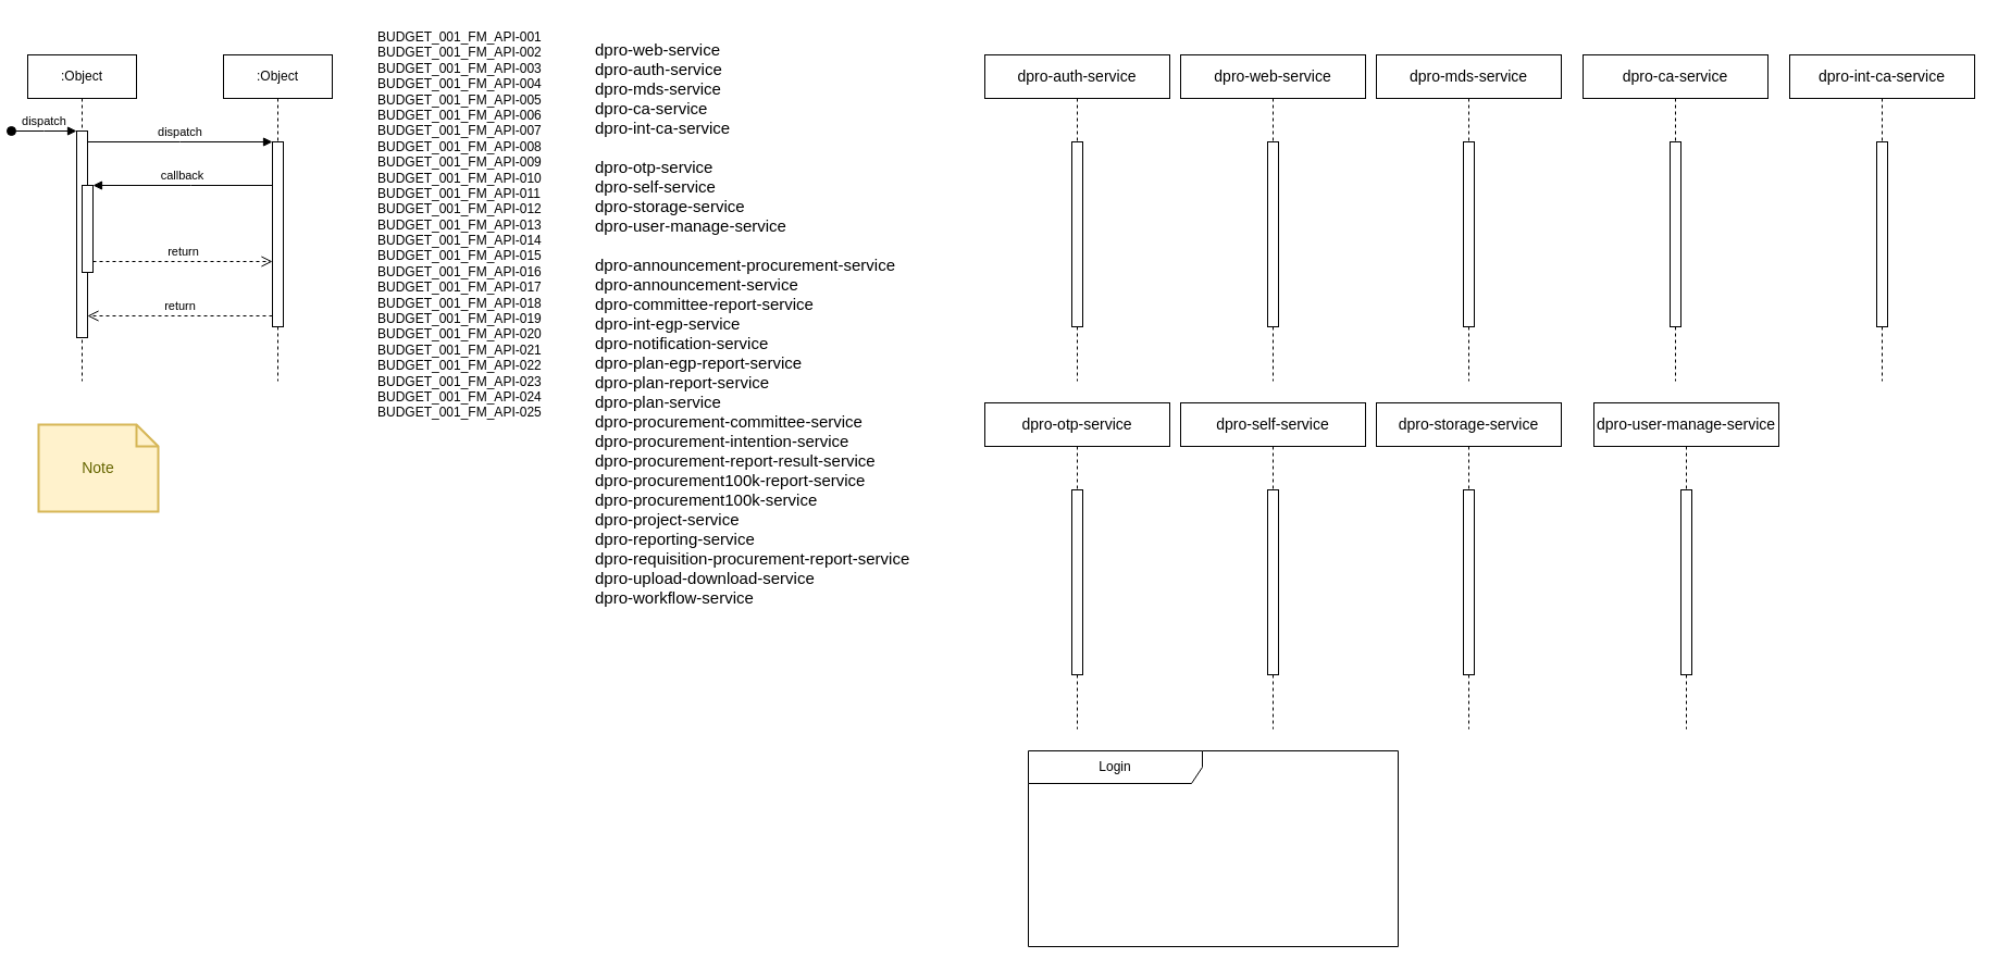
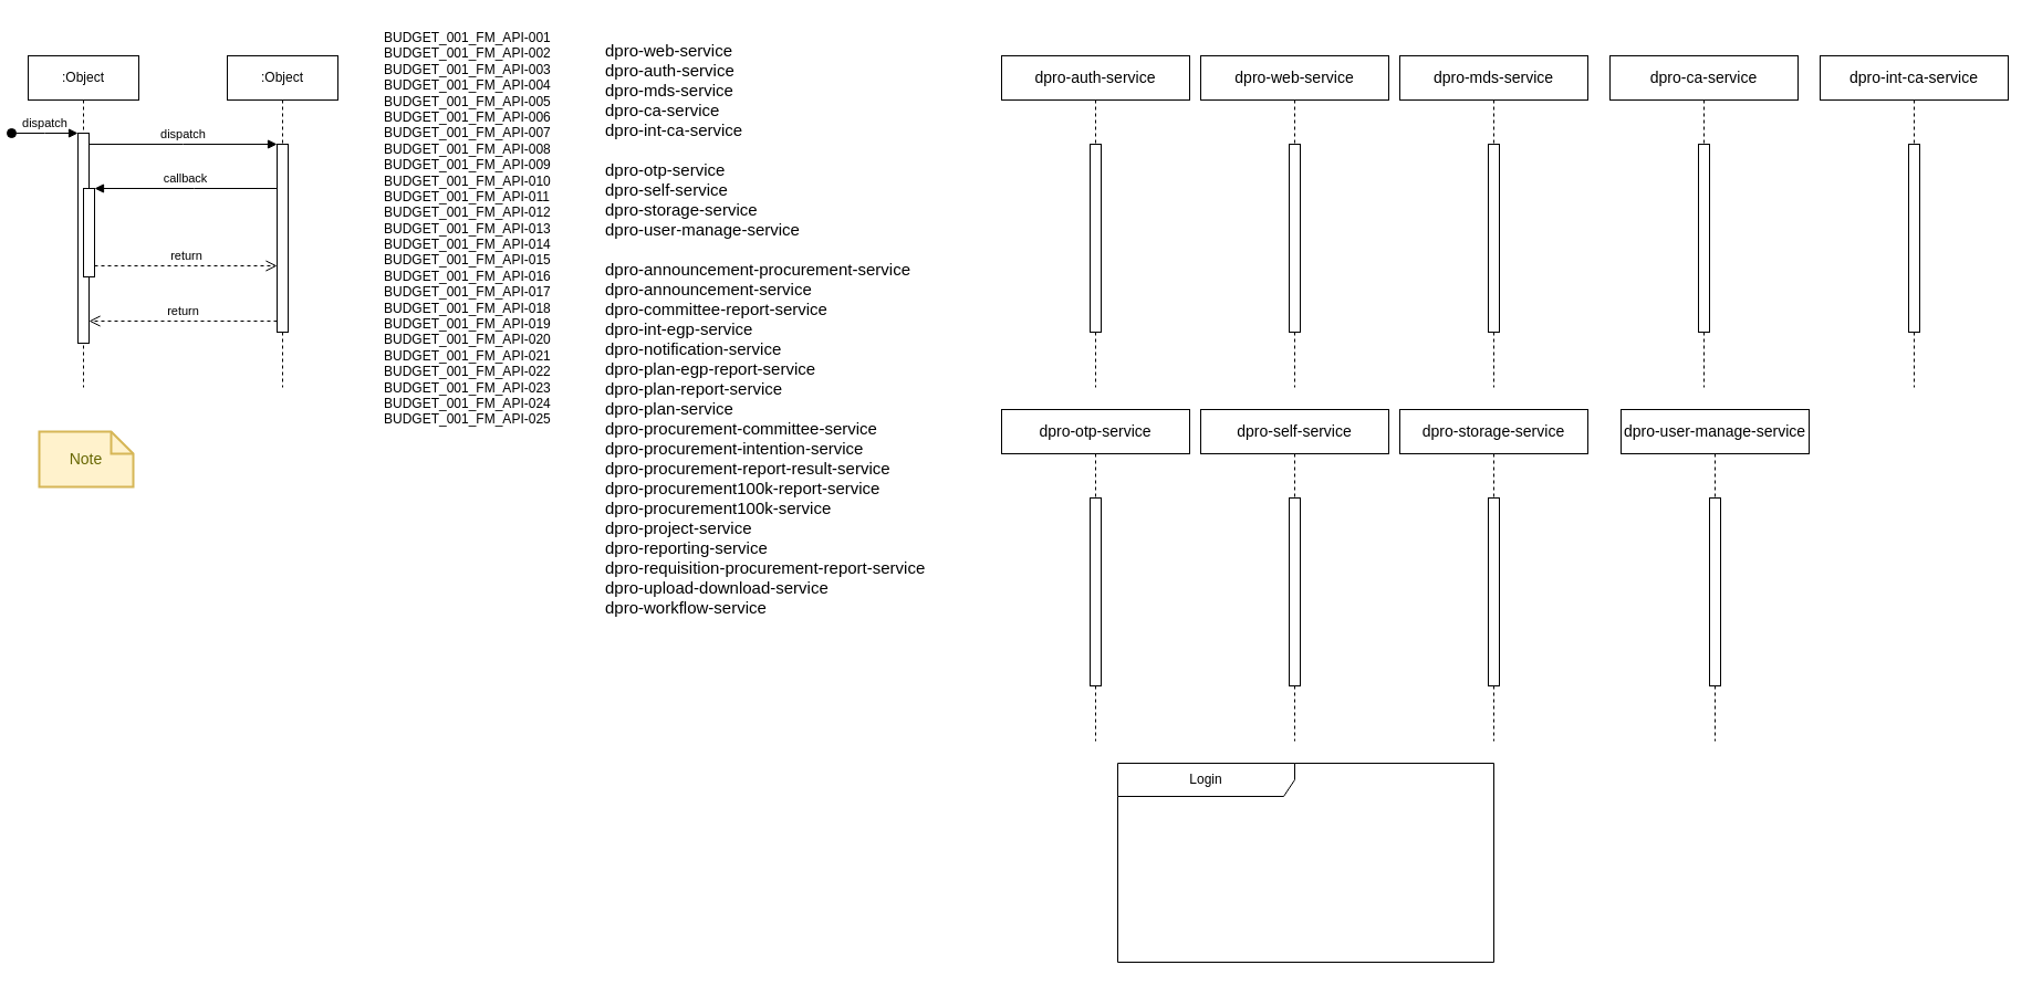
  <mxCell id="0" />
  <mxCell id="1" parent="0" />
  <mxCell id="2" value=":Object" style="shape=umlLifeline;perimeter=lifelinePerimeter;whiteSpace=wrap;html=1;container=0;dropTarget=0;collapsible=0;recursiveResize=0;outlineConnect=0;portConstraint=eastwest;newEdgeStyle={&quot;edgeStyle&quot;:&quot;elbowEdgeStyle&quot;,&quot;elbow&quot;:&quot;vertical&quot;,&quot;curved&quot;:0,&quot;rounded&quot;:0};" parent="1" vertex="1"><mxGeometry x="20" y="50" width="100" height="300" as="geometry" /></mxCell>
  <mxCell id="3" value="" style="html=1;points=[];perimeter=orthogonalPerimeter;outlineConnect=0;targetShapes=umlLifeline;portConstraint=eastwest;newEdgeStyle={&quot;edgeStyle&quot;:&quot;elbowEdgeStyle&quot;,&quot;elbow&quot;:&quot;vertical&quot;,&quot;curved&quot;:0,&quot;rounded&quot;:0};" parent="2" vertex="1"><mxGeometry x="45" y="70" width="10" height="190" as="geometry" /></mxCell>
  <mxCell id="4" value="dispatch" style="html=1;verticalAlign=bottom;startArrow=oval;endArrow=block;startSize=8;edgeStyle=elbowEdgeStyle;elbow=vertical;curved=0;rounded=0;" parent="2" target="3" edge="1"><mxGeometry relative="1" as="geometry"><mxPoint x="-15" y="70" as="sourcePoint" /></mxGeometry></mxCell>
  <mxCell id="5" value="" style="html=1;points=[];perimeter=orthogonalPerimeter;outlineConnect=0;targetShapes=umlLifeline;portConstraint=eastwest;newEdgeStyle={&quot;edgeStyle&quot;:&quot;elbowEdgeStyle&quot;,&quot;elbow&quot;:&quot;vertical&quot;,&quot;curved&quot;:0,&quot;rounded&quot;:0};" parent="2" vertex="1"><mxGeometry x="50" y="120" width="10" height="80" as="geometry" /></mxCell>
  <mxCell id="6" value=":Object" style="shape=umlLifeline;perimeter=lifelinePerimeter;whiteSpace=wrap;html=1;container=0;dropTarget=0;collapsible=0;recursiveResize=0;outlineConnect=0;portConstraint=eastwest;newEdgeStyle={&quot;edgeStyle&quot;:&quot;elbowEdgeStyle&quot;,&quot;elbow&quot;:&quot;vertical&quot;,&quot;curved&quot;:0,&quot;rounded&quot;:0};" parent="1" vertex="1"><mxGeometry x="200" y="50" width="100" height="300" as="geometry" /></mxCell>
  <mxCell id="7" value="" style="html=1;points=[];perimeter=orthogonalPerimeter;outlineConnect=0;targetShapes=umlLifeline;portConstraint=eastwest;newEdgeStyle={&quot;edgeStyle&quot;:&quot;elbowEdgeStyle&quot;,&quot;elbow&quot;:&quot;vertical&quot;,&quot;curved&quot;:0,&quot;rounded&quot;:0};" parent="6" vertex="1"><mxGeometry x="45" y="80" width="10" height="170" as="geometry" /></mxCell>
  <mxCell id="8" value="dispatch" style="html=1;verticalAlign=bottom;endArrow=block;edgeStyle=elbowEdgeStyle;elbow=vertical;curved=0;rounded=0;" parent="1" source="3" target="7" edge="1"><mxGeometry relative="1" as="geometry"><mxPoint x="175" y="140" as="sourcePoint" /><Array as="points"><mxPoint x="160" y="130" /></Array></mxGeometry></mxCell>
  <mxCell id="9" value="return" style="html=1;verticalAlign=bottom;endArrow=open;dashed=1;endSize=8;edgeStyle=elbowEdgeStyle;elbow=vertical;curved=0;rounded=0;" parent="1" source="7" target="3" edge="1"><mxGeometry relative="1" as="geometry"><mxPoint x="175" y="215" as="targetPoint" /><Array as="points"><mxPoint x="170" y="290" /></Array></mxGeometry></mxCell>
  <mxCell id="10" value="callback" style="html=1;verticalAlign=bottom;endArrow=block;edgeStyle=elbowEdgeStyle;elbow=vertical;curved=0;rounded=0;" parent="1" source="7" target="5" edge="1"><mxGeometry relative="1" as="geometry"><mxPoint x="155" y="170" as="sourcePoint" /><Array as="points"><mxPoint x="170" y="170" /></Array></mxGeometry></mxCell>
  <mxCell id="11" value="return" style="html=1;verticalAlign=bottom;endArrow=open;dashed=1;endSize=8;edgeStyle=elbowEdgeStyle;elbow=vertical;curved=0;rounded=0;" parent="1" source="5" target="7" edge="1"><mxGeometry relative="1" as="geometry"><mxPoint x="155" y="245" as="targetPoint" /><Array as="points"><mxPoint x="160" y="240" /></Array></mxGeometry></mxCell>
  <mxCell id="12" value="BUDGET_001_FM_API-001&#10;BUDGET_001_FM_API-002&#10;BUDGET_001_FM_API-003&#10;BUDGET_001_FM_API-004&#10;BUDGET_001_FM_API-005&#10;BUDGET_001_FM_API-006&#10;BUDGET_001_FM_API-007&#10;BUDGET_001_FM_API-008&#10;BUDGET_001_FM_API-009&#10;BUDGET_001_FM_API-010&#10;BUDGET_001_FM_API-011&#10;BUDGET_001_FM_API-012&#10;BUDGET_001_FM_API-013&#10;BUDGET_001_FM_API-014&#10;BUDGET_001_FM_API-015&#10;BUDGET_001_FM_API-016&#10;BUDGET_001_FM_API-017&#10;BUDGET_001_FM_API-018&#10;BUDGET_001_FM_API-019&#10;BUDGET_001_FM_API-020&#10;BUDGET_001_FM_API-021&#10;BUDGET_001_FM_API-022&#10;BUDGET_001_FM_API-023&#10;BUDGET_001_FM_API-024&#10;BUDGET_001_FM_API-025" style="text;whiteSpace=wrap;" parent="1" vertex="1"><mxGeometry x="340" y="20" width="180" height="380" as="geometry" /></mxCell>
- <mxCell id="13" value="Note" style="shape=note;strokeWidth=2;fontSize=14;size=20;whiteSpace=wrap;html=1;fillColor=#fff2cc;strokeColor=#d6b656;fontColor=#666600;" parent="1" vertex="1"><mxGeometry x="30" y="390" width="110.0" height="80" as="geometry" /></mxCell>
+ <mxCell id="13" value="Note" style="shape=note;strokeWidth=2;fontSize=14;size=20;whiteSpace=wrap;html=1;fillColor=#fff2cc;strokeColor=#d6b656;fontColor=#666600;" parent="1" vertex="1"><mxGeometry x="30" y="390" width="85" height="50" as="geometry" /></mxCell>
  <mxCell id="14" value="dpro-web-service&#10;dpro-auth-service&#10;dpro-mds-service&#10;dpro-ca-service&#10;dpro-int-ca-service&#10;&#10;dpro-otp-service&#10;dpro-self-service&#10;dpro-storage-service&#10;dpro-user-manage-service&#10;&#10;dpro-announcement-procurement-service&#10;dpro-announcement-service&#10;dpro-committee-report-service&#10;dpro-int-egp-service&#10;dpro-notification-service&#10;dpro-plan-egp-report-service&#10;dpro-plan-report-service&#10;dpro-plan-service&#10;dpro-procurement-committee-service&#10;dpro-procurement-intention-service&#10;dpro-procurement-report-result-service&#10;dpro-procurement100k-report-service&#10;dpro-procurement100k-service&#10;dpro-project-service&#10;dpro-reporting-service&#10;dpro-requisition-procurement-report-service&#10;dpro-upload-download-service&#10;dpro-workflow-service" style="text;whiteSpace=wrap;fontFamily=Helvetica;fontSize=15;" vertex="1" parent="1"><mxGeometry x="540" y="30" width="310" height="560" as="geometry" /></mxCell>
  <mxCell id="15" value="dpro-auth-service" style="shape=umlLifeline;perimeter=lifelinePerimeter;whiteSpace=wrap;html=1;container=0;dropTarget=0;collapsible=0;recursiveResize=0;outlineConnect=0;portConstraint=eastwest;newEdgeStyle={&quot;edgeStyle&quot;:&quot;elbowEdgeStyle&quot;,&quot;elbow&quot;:&quot;vertical&quot;,&quot;curved&quot;:0,&quot;rounded&quot;:0};fontSize=14;" vertex="1" parent="1"><mxGeometry x="900" y="50" width="170" height="300" as="geometry" /></mxCell>
  <mxCell id="16" value="" style="html=1;points=[];perimeter=orthogonalPerimeter;outlineConnect=0;targetShapes=umlLifeline;portConstraint=eastwest;newEdgeStyle={&quot;edgeStyle&quot;:&quot;elbowEdgeStyle&quot;,&quot;elbow&quot;:&quot;vertical&quot;,&quot;curved&quot;:0,&quot;rounded&quot;:0};" vertex="1" parent="15"><mxGeometry x="80" y="80" width="10" height="170" as="geometry" /></mxCell>
  <mxCell id="17" value="dpro-web-service" style="shape=umlLifeline;perimeter=lifelinePerimeter;whiteSpace=wrap;html=1;container=0;dropTarget=0;collapsible=0;recursiveResize=0;outlineConnect=0;portConstraint=eastwest;newEdgeStyle={&quot;edgeStyle&quot;:&quot;elbowEdgeStyle&quot;,&quot;elbow&quot;:&quot;vertical&quot;,&quot;curved&quot;:0,&quot;rounded&quot;:0};fontSize=14;" vertex="1" parent="1"><mxGeometry x="1080" y="50" width="170" height="300" as="geometry" /></mxCell>
  <mxCell id="18" value="" style="html=1;points=[];perimeter=orthogonalPerimeter;outlineConnect=0;targetShapes=umlLifeline;portConstraint=eastwest;newEdgeStyle={&quot;edgeStyle&quot;:&quot;elbowEdgeStyle&quot;,&quot;elbow&quot;:&quot;vertical&quot;,&quot;curved&quot;:0,&quot;rounded&quot;:0};" vertex="1" parent="17"><mxGeometry x="80" y="80" width="10" height="170" as="geometry" /></mxCell>
  <mxCell id="19" value="dpro-mds-service" style="shape=umlLifeline;perimeter=lifelinePerimeter;whiteSpace=wrap;html=1;container=0;dropTarget=0;collapsible=0;recursiveResize=0;outlineConnect=0;portConstraint=eastwest;newEdgeStyle={&quot;edgeStyle&quot;:&quot;elbowEdgeStyle&quot;,&quot;elbow&quot;:&quot;vertical&quot;,&quot;curved&quot;:0,&quot;rounded&quot;:0};fontSize=14;" vertex="1" parent="1"><mxGeometry x="1260" y="50" width="170" height="300" as="geometry" /></mxCell>
  <mxCell id="20" value="" style="html=1;points=[];perimeter=orthogonalPerimeter;outlineConnect=0;targetShapes=umlLifeline;portConstraint=eastwest;newEdgeStyle={&quot;edgeStyle&quot;:&quot;elbowEdgeStyle&quot;,&quot;elbow&quot;:&quot;vertical&quot;,&quot;curved&quot;:0,&quot;rounded&quot;:0};" vertex="1" parent="19"><mxGeometry x="80" y="80" width="10" height="170" as="geometry" /></mxCell>
  <mxCell id="21" value="dpro-otp-service" style="shape=umlLifeline;perimeter=lifelinePerimeter;whiteSpace=wrap;html=1;container=0;dropTarget=0;collapsible=0;recursiveResize=0;outlineConnect=0;portConstraint=eastwest;newEdgeStyle={&quot;edgeStyle&quot;:&quot;elbowEdgeStyle&quot;,&quot;elbow&quot;:&quot;vertical&quot;,&quot;curved&quot;:0,&quot;rounded&quot;:0};fontSize=14;" vertex="1" parent="1"><mxGeometry x="900" y="370" width="170" height="300" as="geometry" /></mxCell>
  <mxCell id="22" value="" style="html=1;points=[];perimeter=orthogonalPerimeter;outlineConnect=0;targetShapes=umlLifeline;portConstraint=eastwest;newEdgeStyle={&quot;edgeStyle&quot;:&quot;elbowEdgeStyle&quot;,&quot;elbow&quot;:&quot;vertical&quot;,&quot;curved&quot;:0,&quot;rounded&quot;:0};" vertex="1" parent="21"><mxGeometry x="80" y="80" width="10" height="170" as="geometry" /></mxCell>
  <mxCell id="23" value="dpro-self-service" style="shape=umlLifeline;perimeter=lifelinePerimeter;whiteSpace=wrap;html=1;container=0;dropTarget=0;collapsible=0;recursiveResize=0;outlineConnect=0;portConstraint=eastwest;newEdgeStyle={&quot;edgeStyle&quot;:&quot;elbowEdgeStyle&quot;,&quot;elbow&quot;:&quot;vertical&quot;,&quot;curved&quot;:0,&quot;rounded&quot;:0};fontSize=14;" vertex="1" parent="1"><mxGeometry x="1080" y="370" width="170" height="300" as="geometry" /></mxCell>
  <mxCell id="24" value="" style="html=1;points=[];perimeter=orthogonalPerimeter;outlineConnect=0;targetShapes=umlLifeline;portConstraint=eastwest;newEdgeStyle={&quot;edgeStyle&quot;:&quot;elbowEdgeStyle&quot;,&quot;elbow&quot;:&quot;vertical&quot;,&quot;curved&quot;:0,&quot;rounded&quot;:0};" vertex="1" parent="23"><mxGeometry x="80" y="80" width="10" height="170" as="geometry" /></mxCell>
  <mxCell id="25" value="dpro-storage-service" style="shape=umlLifeline;perimeter=lifelinePerimeter;whiteSpace=wrap;html=1;container=0;dropTarget=0;collapsible=0;recursiveResize=0;outlineConnect=0;portConstraint=eastwest;newEdgeStyle={&quot;edgeStyle&quot;:&quot;elbowEdgeStyle&quot;,&quot;elbow&quot;:&quot;vertical&quot;,&quot;curved&quot;:0,&quot;rounded&quot;:0};fontSize=14;" vertex="1" parent="1"><mxGeometry x="1260" y="370" width="170" height="300" as="geometry" /></mxCell>
  <mxCell id="26" value="" style="html=1;points=[];perimeter=orthogonalPerimeter;outlineConnect=0;targetShapes=umlLifeline;portConstraint=eastwest;newEdgeStyle={&quot;edgeStyle&quot;:&quot;elbowEdgeStyle&quot;,&quot;elbow&quot;:&quot;vertical&quot;,&quot;curved&quot;:0,&quot;rounded&quot;:0};" vertex="1" parent="25"><mxGeometry x="80" y="80" width="10" height="170" as="geometry" /></mxCell>
  <mxCell id="27" value="dpro-user-manage-service" style="shape=umlLifeline;perimeter=lifelinePerimeter;whiteSpace=wrap;html=1;container=0;dropTarget=0;collapsible=0;recursiveResize=0;outlineConnect=0;portConstraint=eastwest;newEdgeStyle={&quot;edgeStyle&quot;:&quot;elbowEdgeStyle&quot;,&quot;elbow&quot;:&quot;vertical&quot;,&quot;curved&quot;:0,&quot;rounded&quot;:0};fontSize=14;" vertex="1" parent="1"><mxGeometry x="1460" y="370" width="170" height="300" as="geometry" /></mxCell>
  <mxCell id="28" value="" style="html=1;points=[];perimeter=orthogonalPerimeter;outlineConnect=0;targetShapes=umlLifeline;portConstraint=eastwest;newEdgeStyle={&quot;edgeStyle&quot;:&quot;elbowEdgeStyle&quot;,&quot;elbow&quot;:&quot;vertical&quot;,&quot;curved&quot;:0,&quot;rounded&quot;:0};" vertex="1" parent="27"><mxGeometry x="80" y="80" width="10" height="170" as="geometry" /></mxCell>
  <mxCell id="29" value="dpro-ca-service" style="shape=umlLifeline;perimeter=lifelinePerimeter;whiteSpace=wrap;html=1;container=0;dropTarget=0;collapsible=0;recursiveResize=0;outlineConnect=0;portConstraint=eastwest;newEdgeStyle={&quot;edgeStyle&quot;:&quot;elbowEdgeStyle&quot;,&quot;elbow&quot;:&quot;vertical&quot;,&quot;curved&quot;:0,&quot;rounded&quot;:0};fontSize=14;" vertex="1" parent="1"><mxGeometry x="1450" y="50" width="170" height="300" as="geometry" /></mxCell>
  <mxCell id="30" value="" style="html=1;points=[];perimeter=orthogonalPerimeter;outlineConnect=0;targetShapes=umlLifeline;portConstraint=eastwest;newEdgeStyle={&quot;edgeStyle&quot;:&quot;elbowEdgeStyle&quot;,&quot;elbow&quot;:&quot;vertical&quot;,&quot;curved&quot;:0,&quot;rounded&quot;:0};" vertex="1" parent="29"><mxGeometry x="80" y="80" width="10" height="170" as="geometry" /></mxCell>
  <mxCell id="31" value="dpro-int-ca-service" style="shape=umlLifeline;perimeter=lifelinePerimeter;whiteSpace=wrap;html=1;container=0;dropTarget=0;collapsible=0;recursiveResize=0;outlineConnect=0;portConstraint=eastwest;newEdgeStyle={&quot;edgeStyle&quot;:&quot;elbowEdgeStyle&quot;,&quot;elbow&quot;:&quot;vertical&quot;,&quot;curved&quot;:0,&quot;rounded&quot;:0};fontSize=14;" vertex="1" parent="1"><mxGeometry x="1640" y="50" width="170" height="300" as="geometry" /></mxCell>
  <mxCell id="32" value="" style="html=1;points=[];perimeter=orthogonalPerimeter;outlineConnect=0;targetShapes=umlLifeline;portConstraint=eastwest;newEdgeStyle={&quot;edgeStyle&quot;:&quot;elbowEdgeStyle&quot;,&quot;elbow&quot;:&quot;vertical&quot;,&quot;curved&quot;:0,&quot;rounded&quot;:0};" vertex="1" parent="31"><mxGeometry x="80" y="80" width="10" height="170" as="geometry" /></mxCell>
- <mxCell id="33" value="Login" style="shape=umlFrame;whiteSpace=wrap;html=1;pointerEvents=0;recursiveResize=0;container=1;collapsible=0;width=160;fontStyle=0" vertex="1" parent="1"><mxGeometry x="940" y="690" width="340" height="180" as="geometry" /></mxCell>
+ <mxCell id="33" value="Login" style="shape=umlFrame;whiteSpace=wrap;html=1;pointerEvents=0;recursiveResize=0;container=1;collapsible=0;width=160;fontStyle=0" vertex="1" parent="1"><mxGeometry x="1005" y="690" width="340" height="180" as="geometry" /></mxCell>
